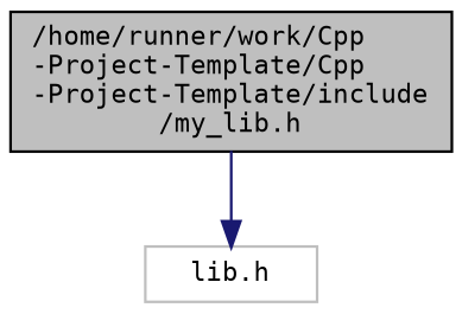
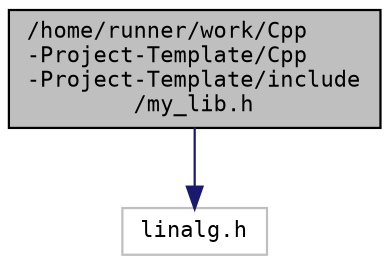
  digraph {
    fontname="DejaVu Sans Mono"
    node [fontname="DejaVu Sans Mono" fontsize=10 shape=record style=filled]
    n1 [color=black fillcolor=grey75 fontcolor=black height=0.2 label="/home/runner/work/Cpp\l-Project-Template/Cpp\l-Project-Template/include\l/my_lib.h" width=0.4]
-   n2 [color=grey75 fillcolor=white height=0.2 label="lib.h" width=0.4]
+   n2 [color=grey75 fillcolor=white height=0.2 label="linalg.h" width=0.4]
    n1 -> n2 [color=midnightblue fontname="DejaVu Sans Mono" fontsize=10 labelfontname=Helvetica labelfontsize=10 style=solid]
  }
